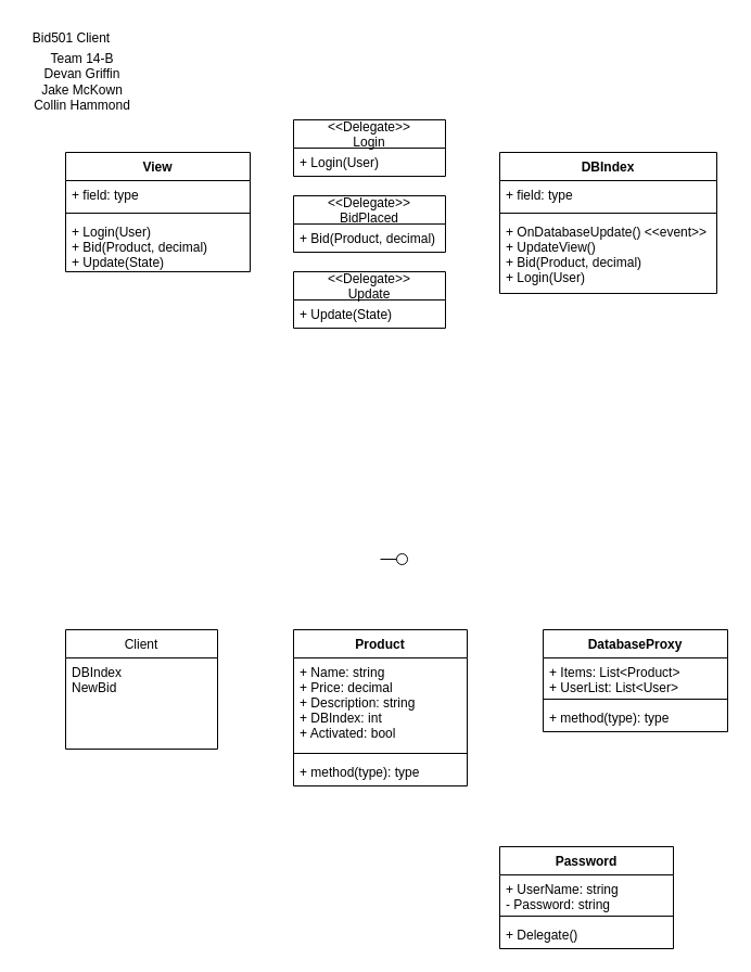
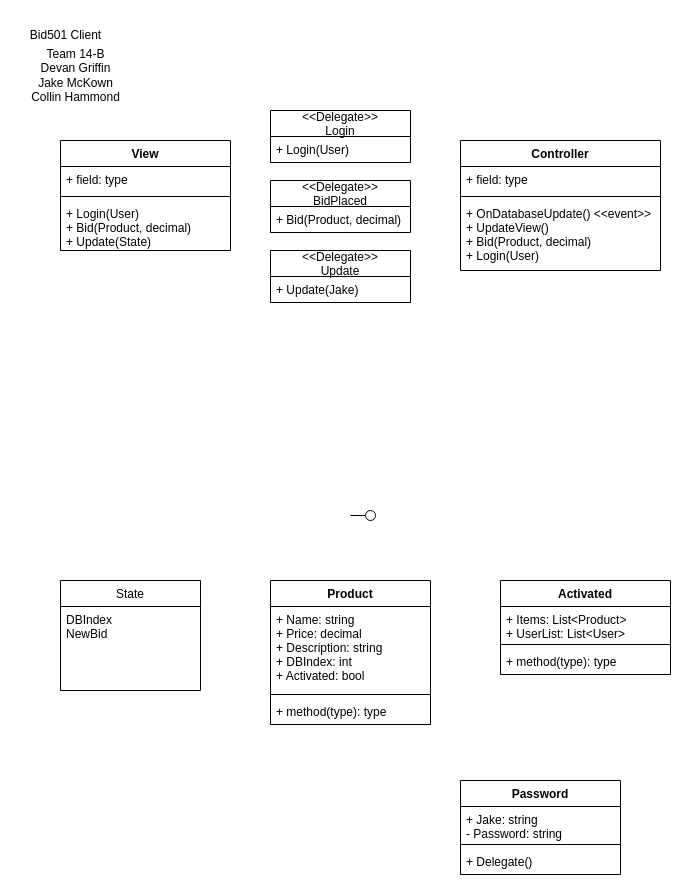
  <mxCell id="0" />
  <mxCell id="1" parent="0" />
  <mxCell id="2" value="Bid501 Client" style="text;html=1;align=center;verticalAlign=middle;resizable=0;points=[];autosize=1;strokeColor=none;fillColor=none;" parent="1" vertex="1"><mxGeometry width="90" height="30" as="geometry" x="20" y="20" /></mxCell>
  <mxCell id="3" value="Team 14-B&lt;br&gt;Devan Griffin&lt;br&gt;Jake McKown&lt;br&gt;Collin Hammond" style="text;html=1;align=center;verticalAlign=middle;resizable=0;points=[];autosize=1;strokeColor=none;fillColor=none;" parent="1" vertex="1"><mxGeometry y="40" width="110" height="70" as="geometry" x="20" /></mxCell>
  <mxCell id="4" value="Password" style="swimlane;fontStyle=1;align=center;verticalAlign=top;childLayout=stackLayout;horizontal=1;startSize=26;horizontalStack=0;resizeParent=1;resizeParentMax=0;resizeLast=0;collapsible=1;marginBottom=0;" parent="1" vertex="1"><mxGeometry x="460" y="780" width="160" height="94" as="geometry" /></mxCell>
- <mxCell id="5" value="+ UserName: string&#10;- Password: string" style="text;strokeColor=none;fillColor=none;align=left;verticalAlign=top;spacingLeft=4;spacingRight=4;overflow=hidden;rotatable=0;points=[[0,0.5],[1,0.5]];portConstraint=eastwest;" parent="4" vertex="1"><mxGeometry y="26" width="160" height="34" as="geometry" /></mxCell>
+ <mxCell id="5" value="+ Jake: string&#10;- Password: string" style="text;strokeColor=none;fillColor=none;align=left;verticalAlign=top;spacingLeft=4;spacingRight=4;overflow=hidden;rotatable=0;points=[[0,0.5],[1,0.5]];portConstraint=eastwest;" parent="4" vertex="1"><mxGeometry y="26" width="160" height="34" as="geometry" /></mxCell>
  <mxCell id="6" value="" style="line;strokeWidth=1;fillColor=none;align=left;verticalAlign=middle;spacingTop=-1;spacingLeft=3;spacingRight=3;rotatable=0;labelPosition=right;points=[];portConstraint=eastwest;strokeColor=inherit;" parent="4" vertex="1"><mxGeometry y="60" width="160" height="8" as="geometry" /></mxCell>
  <mxCell id="7" value="+ Delegate()" style="text;strokeColor=none;fillColor=none;align=left;verticalAlign=top;spacingLeft=4;spacingRight=4;overflow=hidden;rotatable=0;points=[[0,0.5],[1,0.5]];portConstraint=eastwest;" parent="4" vertex="1"><mxGeometry y="68" width="160" height="26" as="geometry" /></mxCell>
- <mxCell id="8" value="DBIndex" style="swimlane;fontStyle=1;align=center;verticalAlign=top;childLayout=stackLayout;horizontal=1;startSize=26;horizontalStack=0;resizeParent=1;resizeParentMax=0;resizeLast=0;collapsible=1;marginBottom=0;" parent="1" vertex="1"><mxGeometry x="460" y="140" width="200" height="130" as="geometry" /></mxCell>
+ <mxCell id="8" value="Controller" style="swimlane;fontStyle=1;align=center;verticalAlign=top;childLayout=stackLayout;horizontal=1;startSize=26;horizontalStack=0;resizeParent=1;resizeParentMax=0;resizeLast=0;collapsible=1;marginBottom=0;" parent="1" vertex="1"><mxGeometry x="460" y="140" width="200" height="130" as="geometry" /></mxCell>
  <mxCell id="9" value="+ field: type" style="text;strokeColor=none;fillColor=none;align=left;verticalAlign=top;spacingLeft=4;spacingRight=4;overflow=hidden;rotatable=0;points=[[0,0.5],[1,0.5]];portConstraint=eastwest;" parent="8" vertex="1"><mxGeometry y="26" width="200" height="26" as="geometry" /></mxCell>
  <mxCell id="10" value="" style="line;strokeWidth=1;fillColor=none;align=left;verticalAlign=middle;spacingTop=-1;spacingLeft=3;spacingRight=3;rotatable=0;labelPosition=right;points=[];portConstraint=eastwest;strokeColor=inherit;" parent="8" vertex="1"><mxGeometry y="52" width="200" height="8" as="geometry" /></mxCell>
  <mxCell id="11" value="+ OnDatabaseUpdate() &lt;&lt;event&gt;&gt;&#10;+ UpdateView()&#10;+ Bid(Product, decimal)&#10;+ Login(User)" style="text;strokeColor=none;fillColor=none;align=left;verticalAlign=top;spacingLeft=4;spacingRight=4;overflow=hidden;rotatable=0;points=[[0,0.5],[1,0.5]];portConstraint=eastwest;" parent="8" vertex="1"><mxGeometry y="60" width="200" height="70" as="geometry" /></mxCell>
  <mxCell id="12" value="View" style="swimlane;fontStyle=1;align=center;verticalAlign=top;childLayout=stackLayout;horizontal=1;startSize=26;horizontalStack=0;resizeParent=1;resizeParentMax=0;resizeLast=0;collapsible=1;marginBottom=0;" parent="1" vertex="1"><mxGeometry x="60" y="140" width="170" height="110" as="geometry" /></mxCell>
  <mxCell id="13" value="+ field: type" style="text;strokeColor=none;fillColor=none;align=left;verticalAlign=top;spacingLeft=4;spacingRight=4;overflow=hidden;rotatable=0;points=[[0,0.5],[1,0.5]];portConstraint=eastwest;" parent="12" vertex="1"><mxGeometry y="26" width="170" height="26" as="geometry" /></mxCell>
  <mxCell id="14" value="" style="line;strokeWidth=1;fillColor=none;align=left;verticalAlign=middle;spacingTop=-1;spacingLeft=3;spacingRight=3;rotatable=0;labelPosition=right;points=[];portConstraint=eastwest;strokeColor=inherit;" parent="12" vertex="1"><mxGeometry y="52" width="170" height="8" as="geometry" /></mxCell>
  <mxCell id="15" value="+ Login(User)&#10;+ Bid(Product, decimal)&#10;+ Update(State)" style="text;strokeColor=none;fillColor=none;align=left;verticalAlign=top;spacingLeft=4;spacingRight=4;overflow=hidden;rotatable=0;points=[[0,0.5],[1,0.5]];portConstraint=eastwest;" parent="12" vertex="1"><mxGeometry y="60" width="170" height="50" as="geometry" /></mxCell>
  <mxCell id="16" value="&lt;&lt;Delegate&gt;&gt;&#10;Login" style="swimlane;fontStyle=0;childLayout=stackLayout;horizontal=1;startSize=26;fillColor=none;horizontalStack=0;resizeParent=1;resizeParentMax=0;resizeLast=0;collapsible=1;marginBottom=0;" parent="1" vertex="1"><mxGeometry x="270" y="110" width="140" height="52" as="geometry" /></mxCell>
  <mxCell id="17" value="+ Login(User)" style="text;strokeColor=none;fillColor=none;align=left;verticalAlign=top;spacingLeft=4;spacingRight=4;overflow=hidden;rotatable=0;points=[[0,0.5],[1,0.5]];portConstraint=eastwest;" parent="16" vertex="1"><mxGeometry y="26" width="140" height="26" as="geometry" /></mxCell>
  <mxCell id="18" value="&lt;&lt;Delegate&gt;&gt;&#10;BidPlaced" style="swimlane;fontStyle=0;childLayout=stackLayout;horizontal=1;startSize=26;fillColor=none;horizontalStack=0;resizeParent=1;resizeParentMax=0;resizeLast=0;collapsible=1;marginBottom=0;" parent="1" vertex="1"><mxGeometry x="270" y="180" width="140" height="52" as="geometry" /></mxCell>
  <mxCell id="19" value="+ Bid(Product, decimal)" style="text;strokeColor=none;fillColor=none;align=left;verticalAlign=top;spacingLeft=4;spacingRight=4;overflow=hidden;rotatable=0;points=[[0,0.5],[1,0.5]];portConstraint=eastwest;" parent="18" vertex="1"><mxGeometry y="26" width="140" height="26" as="geometry" /></mxCell>
- <mxCell id="20" value="DatabaseProxy" style="swimlane;fontStyle=1;align=center;verticalAlign=top;childLayout=stackLayout;horizontal=1;startSize=26;horizontalStack=0;resizeParent=1;resizeParentMax=0;resizeLast=0;collapsible=1;marginBottom=0;" parent="1" vertex="1"><mxGeometry x="500" y="580" width="170" height="94" as="geometry" /></mxCell>
+ <mxCell id="20" value="Activated" style="swimlane;fontStyle=1;align=center;verticalAlign=top;childLayout=stackLayout;horizontal=1;startSize=26;horizontalStack=0;resizeParent=1;resizeParentMax=0;resizeLast=0;collapsible=1;marginBottom=0;" parent="1" vertex="1"><mxGeometry x="500" y="580" width="170" height="94" as="geometry" /></mxCell>
  <mxCell id="21" value="+ Items: List&lt;Product&gt;&#10;+ UserList: List&lt;User&gt;" style="text;strokeColor=none;fillColor=none;align=left;verticalAlign=top;spacingLeft=4;spacingRight=4;overflow=hidden;rotatable=0;points=[[0,0.5],[1,0.5]];portConstraint=eastwest;" parent="20" vertex="1"><mxGeometry y="26" width="170" height="34" as="geometry" /></mxCell>
  <mxCell id="22" value="" style="line;strokeWidth=1;fillColor=none;align=left;verticalAlign=middle;spacingTop=-1;spacingLeft=3;spacingRight=3;rotatable=0;labelPosition=right;points=[];portConstraint=eastwest;strokeColor=inherit;" parent="20" vertex="1"><mxGeometry y="60" width="170" height="8" as="geometry" /></mxCell>
  <mxCell id="23" value="+ method(type): type" style="text;strokeColor=none;fillColor=none;align=left;verticalAlign=top;spacingLeft=4;spacingRight=4;overflow=hidden;rotatable=0;points=[[0,0.5],[1,0.5]];portConstraint=eastwest;" parent="20" vertex="1"><mxGeometry y="68" width="170" height="26" as="geometry" /></mxCell>
  <mxCell id="24" value="Product" style="swimlane;fontStyle=1;align=center;verticalAlign=top;childLayout=stackLayout;horizontal=1;startSize=26;horizontalStack=0;resizeParent=1;resizeParentMax=0;resizeLast=0;collapsible=1;marginBottom=0;" parent="1" vertex="1"><mxGeometry x="270" y="580" width="160" height="144" as="geometry" /></mxCell>
  <mxCell id="25" value="+ Name: string&#10;+ Price: decimal&#10;+ Description: string&#10;+ DBIndex: int&#10;+ Activated: bool" style="text;strokeColor=none;fillColor=none;align=left;verticalAlign=top;spacingLeft=4;spacingRight=4;overflow=hidden;rotatable=0;points=[[0,0.5],[1,0.5]];portConstraint=eastwest;" parent="24" vertex="1"><mxGeometry y="26" width="160" height="84" as="geometry" /></mxCell>
  <mxCell id="26" value="" style="line;strokeWidth=1;fillColor=none;align=left;verticalAlign=middle;spacingTop=-1;spacingLeft=3;spacingRight=3;rotatable=0;labelPosition=right;points=[];portConstraint=eastwest;strokeColor=inherit;" parent="24" vertex="1"><mxGeometry y="110" width="160" height="8" as="geometry" /></mxCell>
  <mxCell id="27" value="+ method(type): type" style="text;strokeColor=none;fillColor=none;align=left;verticalAlign=top;spacingLeft=4;spacingRight=4;overflow=hidden;rotatable=0;points=[[0,0.5],[1,0.5]];portConstraint=eastwest;" parent="24" vertex="1"><mxGeometry y="118" width="160" height="26" as="geometry" /></mxCell>
  <mxCell id="28" value="&lt;&lt;Delegate&gt;&gt;&#10;Update" style="swimlane;fontStyle=0;childLayout=stackLayout;horizontal=1;startSize=26;fillColor=none;horizontalStack=0;resizeParent=1;resizeParentMax=0;resizeLast=0;collapsible=1;marginBottom=0;" parent="1" vertex="1"><mxGeometry x="270" y="250" width="140" height="52" as="geometry" /></mxCell>
- <mxCell id="29" value="+ Update(State)" style="text;strokeColor=none;fillColor=none;align=left;verticalAlign=top;spacingLeft=4;spacingRight=4;overflow=hidden;rotatable=0;points=[[0,0.5],[1,0.5]];portConstraint=eastwest;" parent="28" vertex="1"><mxGeometry y="26" width="140" height="26" as="geometry" /></mxCell>
- <mxCell id="30" value="Client" style="swimlane;fontStyle=0;childLayout=stackLayout;horizontal=1;startSize=26;fillColor=none;horizontalStack=0;resizeParent=1;resizeParentMax=0;resizeLast=0;collapsible=1;marginBottom=0;" parent="1" vertex="1"><mxGeometry x="60" y="580" width="140" height="110" as="geometry" /></mxCell>
+ <mxCell id="29" value="+ Update(Jake)" style="text;strokeColor=none;fillColor=none;align=left;verticalAlign=top;spacingLeft=4;spacingRight=4;overflow=hidden;rotatable=0;points=[[0,0.5],[1,0.5]];portConstraint=eastwest;" parent="28" vertex="1"><mxGeometry y="26" width="140" height="26" as="geometry" /></mxCell>
+ <mxCell id="30" value="State" style="swimlane;fontStyle=0;childLayout=stackLayout;horizontal=1;startSize=26;fillColor=none;horizontalStack=0;resizeParent=1;resizeParentMax=0;resizeLast=0;collapsible=1;marginBottom=0;" parent="1" vertex="1"><mxGeometry x="60" y="580" width="140" height="110" as="geometry" /></mxCell>
  <mxCell id="31" value="DBIndex&#10;NewBid" style="text;strokeColor=none;fillColor=none;align=left;verticalAlign=top;spacingLeft=4;spacingRight=4;overflow=hidden;rotatable=0;points=[[0,0.5],[1,0.5]];portConstraint=eastwest;" parent="30" vertex="1"><mxGeometry y="26" width="140" height="84" as="geometry" /></mxCell>
  <mxCell id="32" value="" style="rounded=0;orthogonalLoop=1;jettySize=auto;html=1;endArrow=none;endFill=0;sketch=0;sourcePerimeterSpacing=0;targetPerimeterSpacing=0;" parent="1" target="33" edge="1"><mxGeometry relative="1" as="geometry"><mxPoint x="350" y="515" as="sourcePoint" /></mxGeometry></mxCell>
  <mxCell id="33" value="" style="ellipse;whiteSpace=wrap;html=1;align=center;aspect=fixed;resizable=0;points=[];outlineConnect=0;sketch=0;" parent="1" vertex="1"><mxGeometry x="365" y="510" width="10" height="10" as="geometry" /></mxCell>
